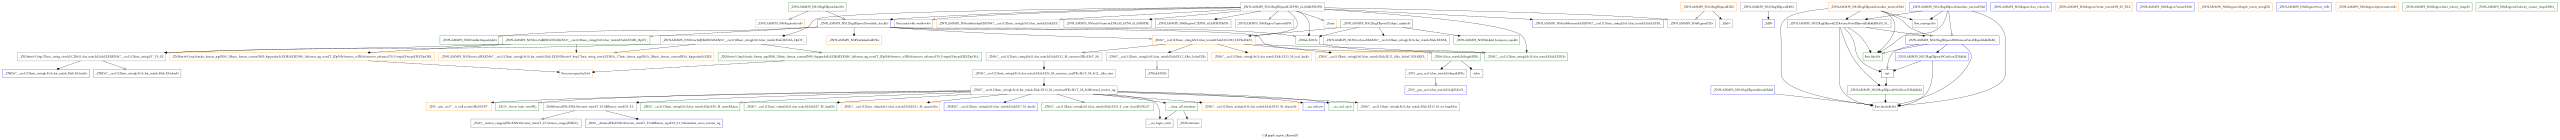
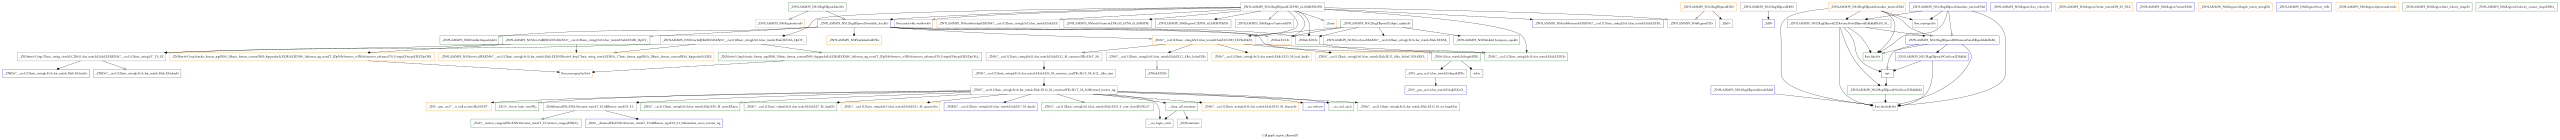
  digraph {
    fontname="EB Garamond"
    label="Call graph: region_ellipsoid.ll"
    node [color=darkgreen fontname="EB Garamond" shape=record]
    edge [arrowhead=diamond fontname="EB Garamond"]
    n1 [color=gray40 label="{_ZN9LAMMPS_NS12RegEllipsoidC2EPNS_6LAMMPSEiPPc}"]
    n2 [label="{_ZN9LAMMPS_NS6RegionC2EPNS_6LAMMPSEiPPc}"]
    n3 [color=gray40 label="{_ZN9LAMMPS_NS6Region7optionsEiPPc}"]
+   n4 [color=darkorange label="{_ZNSaIcEC1Ev}"]
    n5 [color=darkorange label="{_ZNSt7__cxx1112basic_stringIcSt11char_traitsIcESaIcEEC2IS3_EEPKcRKS3_}"]
    n6 [color=gray40 label="{_ZN9LAMMPS_NS6RegionD2Ev}"]
    n7 [color=darkorange label="{_Znam}"]
    n8 [color=blue label="{_ZN9LAMMPS_NS5utils8strmatchERKNSt7__cxx1112basic_stringIcSt11char_traitsIcESaIcEEES8_}"]
    n9 [label="{_ZNSt7__cxx1112basic_stringIcSt11char_traitsIcESaIcEED1Ev}"]
    n10 [label="{_ZNSaIcED1Ev}"]
    n11 [color=gray40 label="{llvm.umul.with.overflow.i64}"]
    n12 [color=gray40 label="{_ZN9LAMMPS_NS5Error3allIJRdEEEvRKNSt7__cxx1112basic_stringIcSt11char_traitsIcESaIcEEEiSA_DpOT_}"]
    n13 [color=blue label="{_ZN9LAMMPS_NS12RegEllipsoid14variable_checkEv}"]
    n14 [color=darkorange label="{_ZN9LAMMPS_NS5utils6strdupERKNSt7__cxx1112basic_stringIcSt11char_traitsIcESaIcEEE}"]
    n15 [label="{_ZN9LAMMPS_NS5utils7numericEPKciS2_bPNS_6LAMMPSE}"]
    n16 [color=darkorange label="{_ZNSt7__cxx1112basic_stringIcSt11char_traitsIcESaIcEE13_M_local_dataEv}"]
    n17 [color=darkorange label="{_ZNSt7__cxx1112basic_stringIcSt11char_traitsIcESaIcEE12_Alloc_hiderC1EPcRKS3_}"]
    n18 [label="{_ZNSt11char_traitsIcE6lengthEPKc}"]
    n19 [color=gray40 label="{_ZNSt7__cxx1112basic_stringIcSt11char_traitsIcESaIcEE12_M_constructIPKcEEvT_S8_}"]
    n20 [color=gray40 label="{_ZNSt7__cxx1112basic_stringIcSt11char_traitsIcESaIcEE12_Alloc_hiderD2Ev}"]
    n21 [color=gray40 label="{_ZN3fmt6v9_lmp17basic_string_viewIcEC2ISt11char_traitsIcESaIcEEERKNSt7__cxx1112basic_stringIcT_T0_EE}"]
    n22 [label="{_ZN3fmt6v9_lmp16make_format_argsINS0_20basic_format_contextINS0_8appenderEcEEJRdEEENS0_16format_arg_storeIT_JDpNSt9remove_cvINSt16remove_referenceIT0_E4typeEE4typeEEEEDpOSA_}"]
    n23 [color=darkorange label="{_ZN9LAMMPS_NS5Error4_allERKNSt7__cxx1112basic_stringIcSt11char_traitsIcESaIcEEEiN3fmt6v9_lmp17basic_string_viewIcEENSA_17basic_format_argsINSA_20basic_format_contextINSA_8appenderEcEEEE}"]
    n24 [color=darkorange label="{_ZN9LAMMPS_NS8Variable4findEPKc}"]
    n25 [label="{_ZN9LAMMPS_NS5Error3allIJRPcEEEvRKNSt7__cxx1112basic_stringIcSt11char_traitsIcESaIcEEEiSB_DpOT_}"]
    n26 [label="{_ZN9LAMMPS_NS8Variable10equalstyleEi}"]
    n27 [color=gray40 label="{_ZN9__gnu_cxx11char_traitsIcE6lengthEPKc}"]
    n28 [label="{strlen}"]
    n29 [color=gray40 label="{_ZNSt7__cxx1112basic_stringIcSt11char_traitsIcESaIcEE16_M_construct_auxIPKcEEvT_S8_St12__false_type}"]
    n30 [label="{_ZNSaIcED2Ev}"]
    n31 [label="{_ZNKSt7__cxx1112basic_stringIcSt11char_traitsIcESaIcEE4dataEv}"]
    n32 [color=blue label="{_ZNKSt7__cxx1112basic_stringIcSt11char_traitsIcESaIcEE4sizeEv}"]
    n33 [color=darkorange label="{llvm.memcpy.p0.p0.i64}"]
    n34 [color=darkorange label="{_ZN3fmt6v9_lmp16make_format_argsINS0_20basic_format_contextINS0_8appenderEcEEJRPcEEENS0_16format_arg_storeIT_JDpNSt9remove_cvINSt16remove_referenceIT0_E4typeEE4typeEEEEDpOSB_}"]
    n35 [color=blue label="{_ZN9__gnu_cxx11char_traitsIcE2eqERKcS3_}"]
    n36 [color=gray40 label="{_ZNSt7__cxx1112basic_stringIcSt11char_traitsIcESaIcEE12_M_constructIPKcEEvT_S8_St20forward_iterator_tag}"]
    n37 [color=gray40 label="{_ZdaPv}"]
    n38 [color=gray40 label="{_ZN9LAMMPS_NS12RegEllipsoidD0Ev}"]
    n39 [color=blue label="{_ZdlPv}"]
    n40 [label="{_ZN9LAMMPS_NS12RegEllipsoid4initEv}"]
    n41 [color=darkorange label="{_ZN9LAMMPS_NS6Region4initEv}"]
    n42 [color=blue label="{_ZN9LAMMPS_NS12RegEllipsoid6insideEddd}"]
    n43 [color=gray40 label="{llvm.fmuladd.f64}"]
    n44 [color=darkorange label="{_ZN9LAMMPS_NS12RegEllipsoidD2Ev}"]
    n45 [color=darkorange label="{_ZN9LAMMPS_NS12RegEllipsoid16surface_interiorEPdd}"]
    n46 [color=gray40 label="{llvm.copysign.f64}"]
    n47 [color=blue label="{_ZN9LAMMPS_NS12RegEllipsoid20DistancePointEllipseEddddRdS1_}"]
    n48 [label="{llvm.fabs.f64}"]
    n49 [label="{_ZN9LAMMPS_NS12RegEllipsoid22DistancePointEllipsoidEddddddRdS1_S1_}"]
    n50 [color=blue label="{sqrt}"]
    n51 [color=blue label="{_ZN9LAMMPS_NS12RegEllipsoid9GetRoot2DEdddd}"]
    n52 [label="{_ZN9LAMMPS_NS12RegEllipsoid9GetRoot3DEdddddd}"]
    n53 [color=blue label="{_ZN9LAMMPS_NS12RegEllipsoid16surface_exteriorEPdd}"]
    n54 [label="{_ZN9LAMMPS_NS12RegEllipsoid12shape_updateEv}"]
    n55 [label="{_ZN9LAMMPS_NS8Variable13compute_equalEi}"]
    n56 [color=gray40 label="{_ZN9LAMMPS_NS5Error3oneERKNSt7__cxx1112basic_stringIcSt11char_traitsIcESaIcEEEiS8_}"]
    n57 [color=blue label="{_ZN9LAMMPS_NS6Region12set_velocityEv}"]
    n58 [color=darkorange label="{_ZN9LAMMPS_NS6Region13write_restartEP8_IO_FILE}"]
    n59 [color=blue label="{_ZN9LAMMPS_NS6Region7restartEPcRi}"]
    n60 [color=darkorange label="{_ZN9LAMMPS_NS6Region21length_restart_stringERi}"]
    n61 [color=blue label="{_ZN9LAMMPS_NS6Region9reset_velEv}"]
    n62 [color=darkorange label="{_ZN9LAMMPS_NS6Region12pretransformEv}"]
    n63 [label="{_ZN9LAMMPS_NS6Region18set_velocity_shapeEv}"]
    n64 [label="{_ZN9LAMMPS_NS6Region22velocity_contact_shapeEPdS1_}"]
    n65 [color=darkorange label="{_ZN9__gnu_cxx17__is_null_pointerIKcEEbPT_}"]
    n66 [label="{_ZSt19__throw_logic_errorPKc}"]
    n67 [color=gray40 label="{_ZSt8distanceIPKcENSt15iterator_traitsIT_E15difference_typeES3_S3_}"]
    n68 [label="{_ZNSt7__cxx1112basic_stringIcSt11char_traitsIcESaIcEE9_M_createERmm}"]
    n69 [label="{_ZNSt7__cxx1112basic_stringIcSt11char_traitsIcESaIcEE7_M_dataEPc}"]
    n70 [color=darkorange label="{_ZNSt7__cxx1112basic_stringIcSt11char_traitsIcESaIcEE11_M_capacityEm}"]
    n71 [color=blue label="{_ZNKSt7__cxx1112basic_stringIcSt11char_traitsIcESaIcEE7_M_dataEv}"]
    n72 [label="{_ZNSt7__cxx1112basic_stringIcSt11char_traitsIcESaIcEE13_S_copy_charsEPcPKcS7_}"]
    n73 [label="{__cxa_begin_catch}"]
    n74 [color=darkorange label="{_ZNSt7__cxx1112basic_stringIcSt11char_traitsIcESaIcEE10_M_disposeEv}"]
    n75 [color=blue label="{__cxa_rethrow}"]
    n76 [label="{__cxa_end_catch}"]
    n77 [color=gray40 label="{_ZNSt7__cxx1112basic_stringIcSt11char_traitsIcESaIcEE13_M_set_lengthEm}"]
    n78 [label="{__clang_call_terminate}"]
    n79 [label="{_ZSt19__iterator_categoryIPKcENSt15iterator_traitsIT_E17iterator_categoryERKS3_}"]
    n80 [color=blue label="{_ZSt10__distanceIPKcENSt15iterator_traitsIT_E15difference_typeES3_S3_St26random_access_iterator_tag}"]
    n81 [color=gray40 label="{_ZSt9terminatev}"]
    n1 -> n2
    n1 -> n3 [arrowhead=onormal]
+   n1 -> n4 [arrowhead=onormal]
    n1 -> n5 [arrowhead=onormal]
    n1 -> n6 [arrowhead=onormal]
    n1 -> n7 [arrowhead=onormal]
    n1 -> n8 [arrowhead=normal]
    n1 -> n9 [arrowhead=normal]
    n1 -> n10
    n1 -> n11 [arrowhead=onormal]
    n1 -> n12
    n1 -> n13
    n1 -> n14 [arrowhead=onormal]
    n1 -> n15
    n5 -> n16
    n5 -> n17
    n5 -> n18 [arrowhead=onormal]
    n5 -> n19 [arrowhead=onormal]
    n5 -> n20 [arrowhead=normal]
    n10 -> n9 [arrowhead=onormal]
    n12 -> n21 [arrowhead=normal]
    n12 -> n22 [arrowhead=onormal]
    n12 -> n23 [arrowhead=onormal]
+   n13 -> n4 [arrowhead=onormal]
    n13 -> n5 [arrowhead=onormal]
    n13 -> n9 [arrowhead=onormal]
    n13 -> n10 [arrowhead=onormal]
    n13 -> n24
    n13 -> n25 [arrowhead=onormal]
    n13 -> n26 [arrowhead=onormal]
    n18 -> n27
    n18 -> n28
    n19 -> n29
    n20 -> n30 [arrowhead=onormal]
    n21 -> n31 [arrowhead=onormal]
    n21 -> n32
    n22 -> n33
    n25 -> n21 [arrowhead=normal]
    n25 -> n23 [arrowhead=normal]
    n25 -> n34
-   n27 -> n35 [arrowhead=onormal]
+   n27 -> n35 [arrowhead=normal]
    n29 -> n36
    n34 -> n33 [arrowhead=normal]
    n36 -> n65 [arrowhead=normal]
    n36 -> n66 [arrowhead=onormal]
    n36 -> n67
    n36 -> n68 [arrowhead=onormal]
    n36 -> n69
    n36 -> n70
    n36 -> n71 [arrowhead=normal]
    n36 -> n72 [arrowhead=onormal]
    n36 -> n73 [arrowhead=normal]
    n36 -> n74
    n36 -> n75 [arrowhead=normal]
    n36 -> n76
    n36 -> n77 [arrowhead=normal]
    n36 -> n78 [arrowhead=normal]
    n38 -> n39 [arrowhead=normal]
    n40 -> n13 [arrowhead=onormal]
    n40 -> n41 [arrowhead=onormal]
    n42 -> n43 [arrowhead=onormal]
    n44 -> n6 [arrowhead=onormal]
    n44 -> n37 [arrowhead=normal]
    n45 -> n43 [arrowhead=onormal]
    n45 -> n46 [arrowhead=normal]
    n45 -> n47 [arrowhead=onormal]
    n45 -> n48
    n45 -> n49
    n47 -> n43 [arrowhead=onormal]
    n47 -> n48 [arrowhead=onormal]
    n47 -> n50 [arrowhead=onormal]
    n47 -> n51
    n49 -> n43
    n49 -> n47 [arrowhead=normal]
    n49 -> n48
    n49 -> n50
    n49 -> n52
    n50 -> n52
    n51 -> n43 [arrowhead=normal]
    n51 -> n50
    n52 -> n43
    n53 -> n43
    n53 -> n46
    n53 -> n47 [arrowhead=onormal]
    n53 -> n48 [arrowhead=normal]
    n53 -> n49
+   n54 -> n4 [arrowhead=onormal]
    n54 -> n5 [arrowhead=normal]
    n54 -> n10
    n54 -> n55 [arrowhead=normal]
    n54 -> n56 [arrowhead=normal]
    n67 -> n79 [arrowhead=onormal]
    n67 -> n80
    n78 -> n73
    n78 -> n81 [arrowhead=normal]
  }
